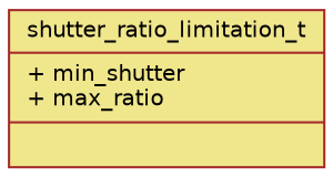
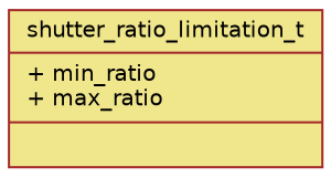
  digraph {
-   n1 [color=brown fillcolor=khaki fontcolor=black fontname=Helvetica fontsize=10 height=0.2 label="{shutter_ratio_limitation_t\n|+ min_shutter\l+ max_ratio\l|}" shape=record style=filled width=0.4]
+   n1 [color=brown fillcolor=khaki fontcolor=black fontname=Helvetica fontsize=10 height=0.2 label="{shutter_ratio_limitation_t\n|+ min_ratio\l+ max_ratio\l|}" shape=record style=filled width=0.4]
  }
